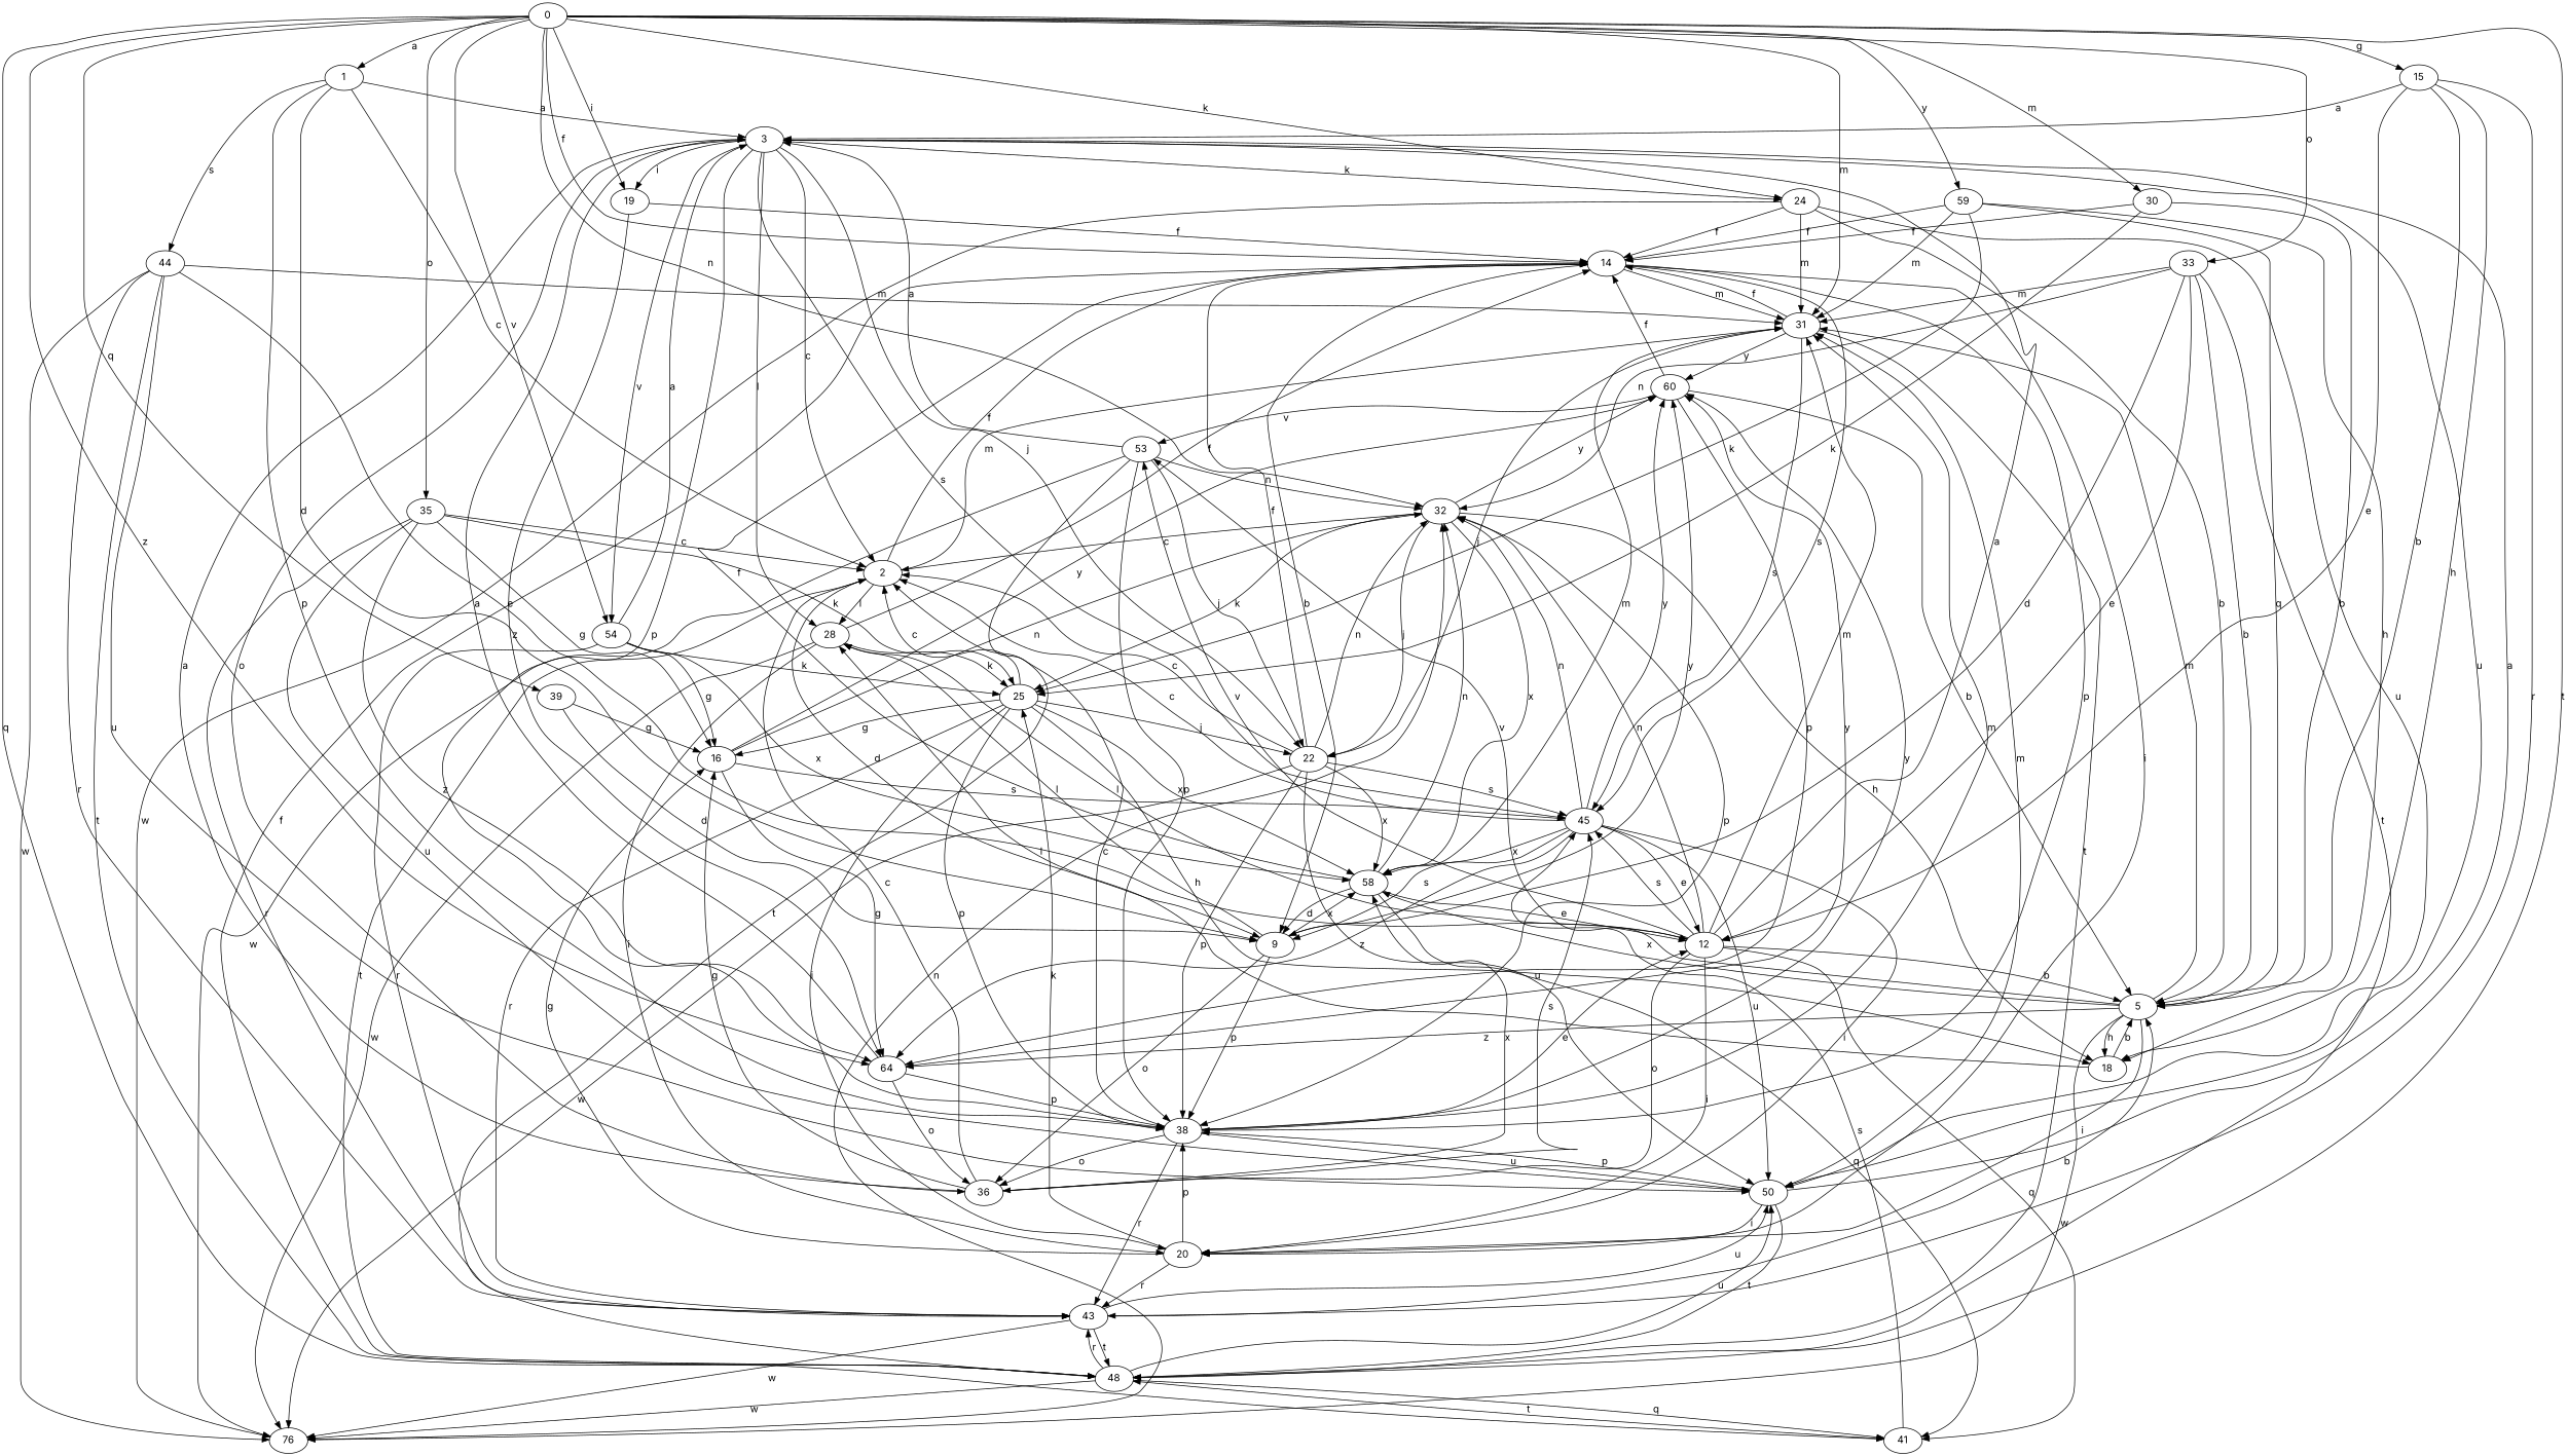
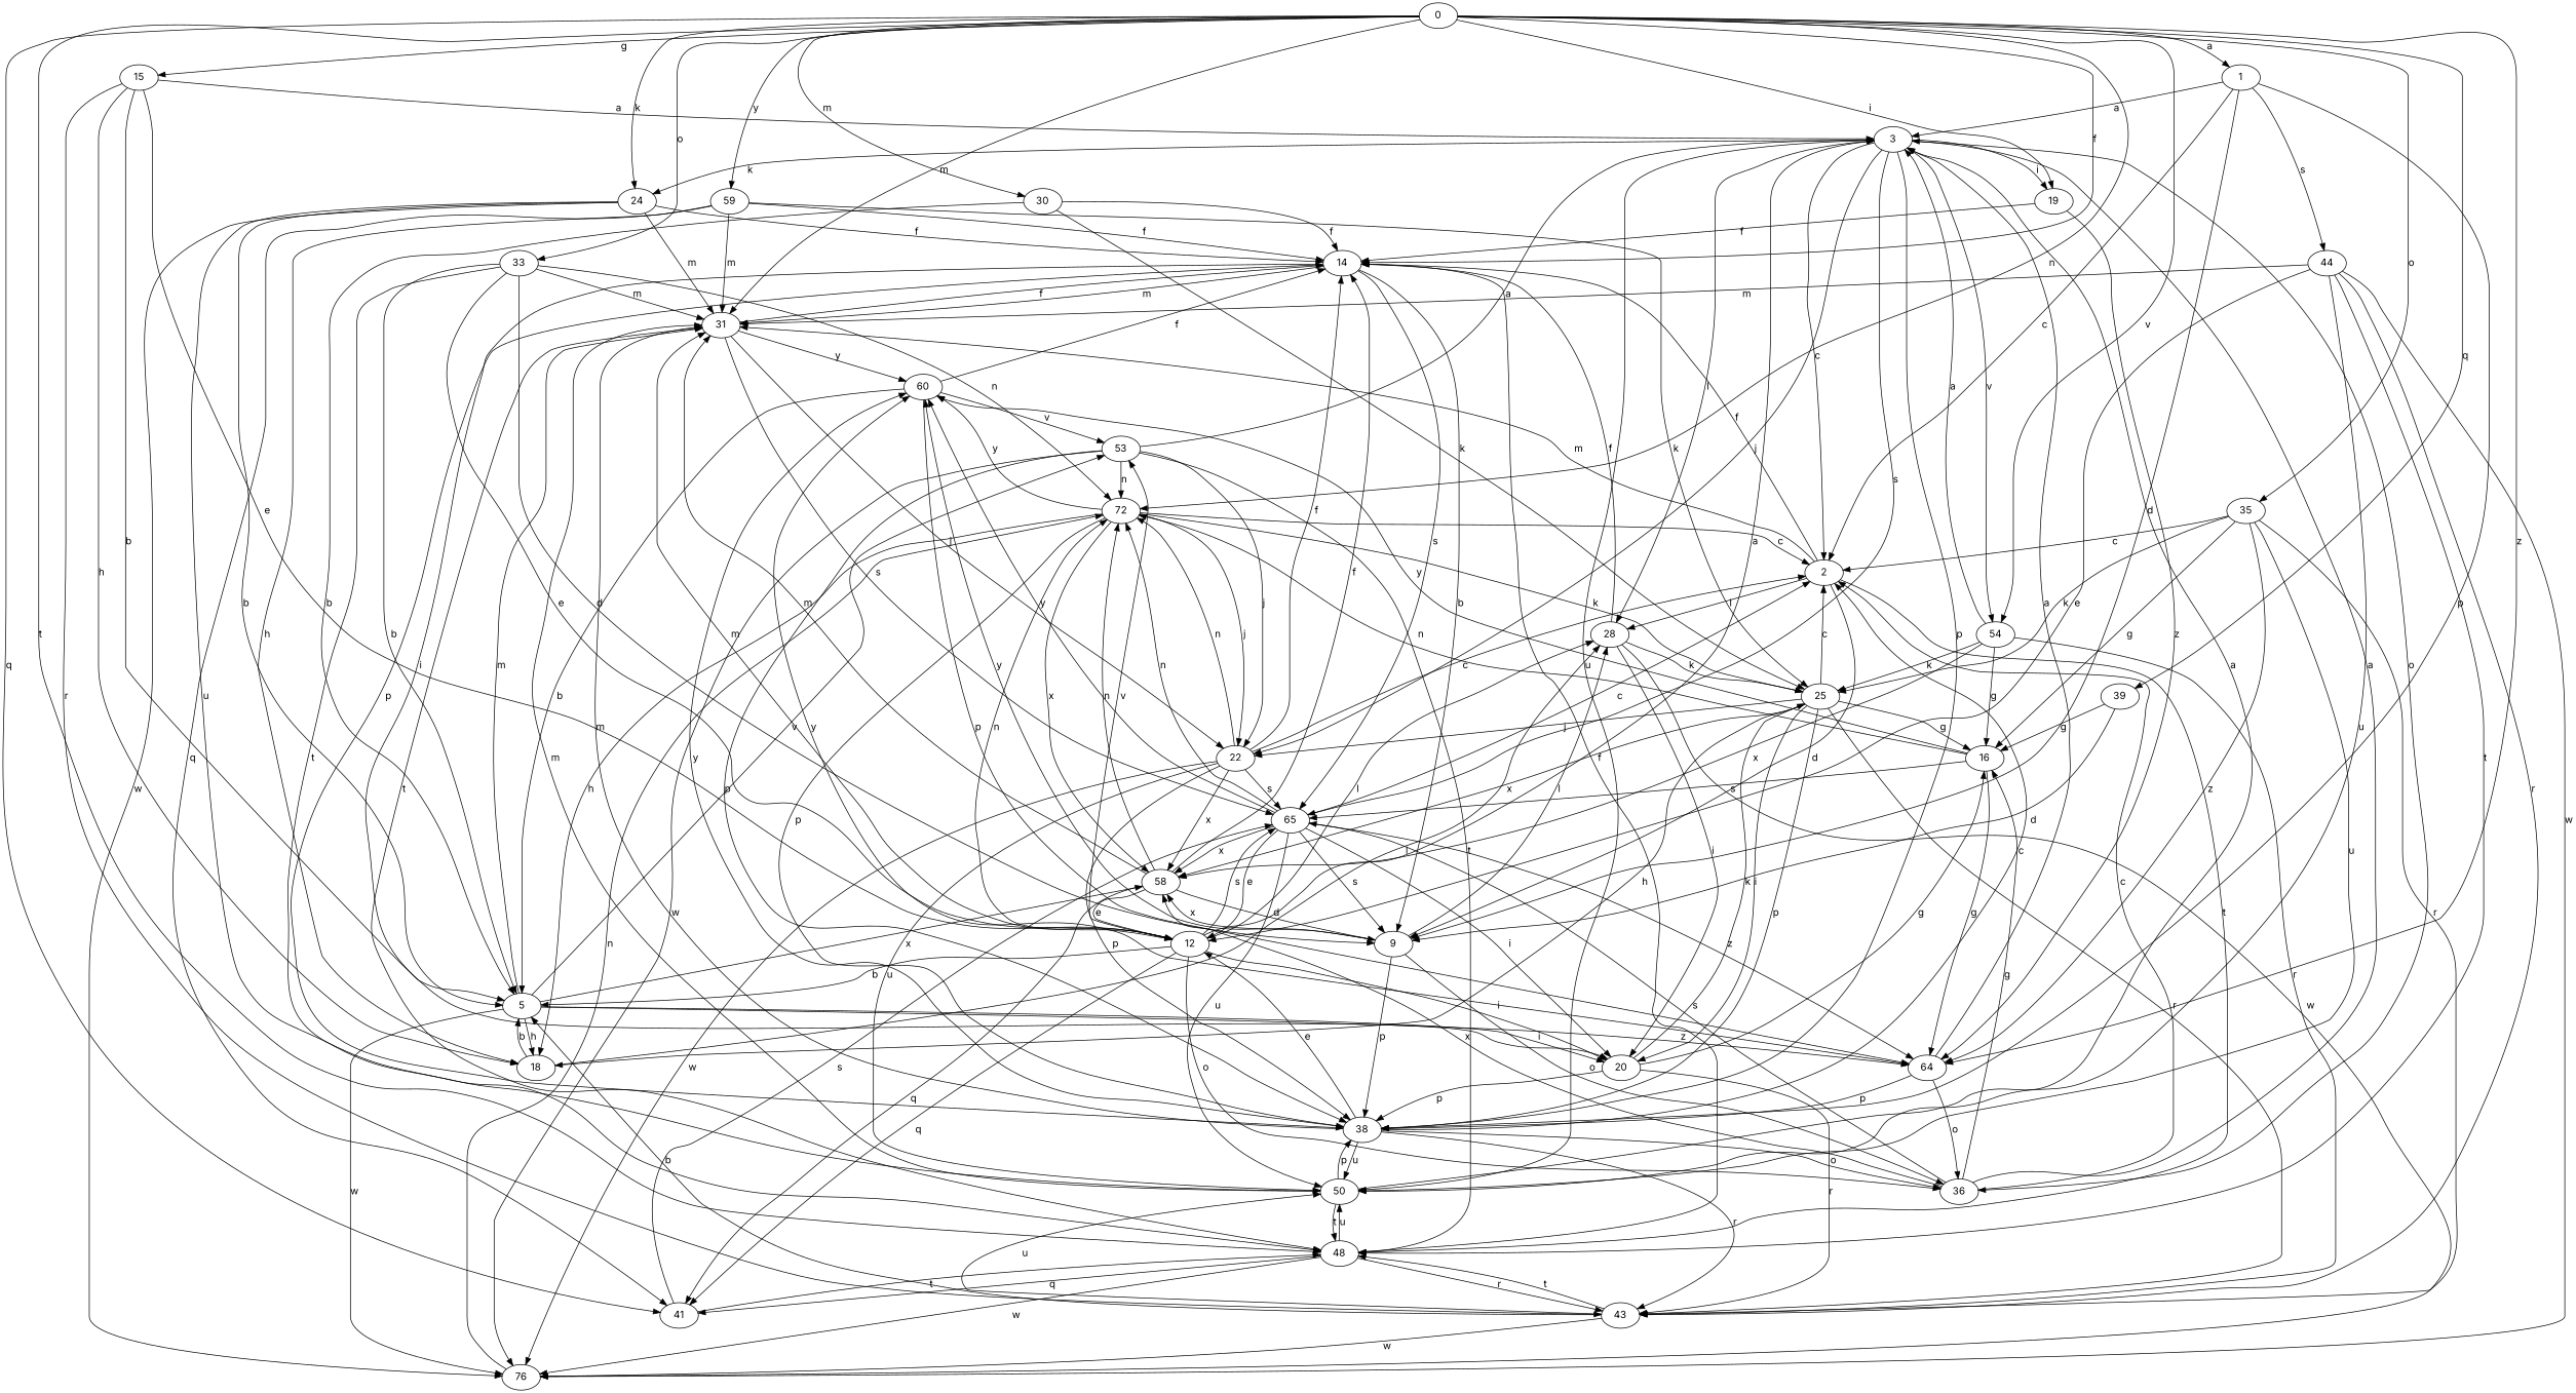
  strict digraph {
    fontname=Inter
    node [fontname=Inter]
    edge [fontname=Inter]
    0
    1
    14
    15
    19
    24
    30
    31
-   32
+   32 [label=72]
    33
    35
    39
    41
    48
    n15 [label=54]
    59
    64
    3
    n19 [label=2]
    9
    38
    44
-   45
+   45 [label=65]
    20
    5
    18
    12
    43
    50
    n30 [label=76]
    25
    22
    60
    58
    16
    36
    28
    53
    0 -> 1 [label=a]
    0 -> 14 [label=f]
    0 -> 15 [label=g]
    0 -> 19 [label=i]
    0 -> 24 [label=k]
    0 -> 30 [label=m]
    0 -> 31 [label=m]
    0 -> 32 [label=n]
    0 -> 33 [label=o]
    0 -> 35 [label=o]
    0 -> 39 [label=q]
    0 -> 41 [label=q]
    0 -> 48 [label=t]
    0 -> n15 [label=v]
    0 -> 59 [label=y]
    0 -> 64 [label=z]
    1 -> 3 [label=a]
    1 -> n19 [label=c]
    1 -> 9 [label=d]
    1 -> 38 [label=p]
    1 -> 44 [label=s]
    14 -> 31 [label=m]
    14 -> 9 [label=b]
    14 -> 38 [label=p]
    14 -> 45 [label=s]
    14 -> 20 [label=i]
    15 -> 3 [label=a]
    15 -> 5 [label=b]
    15 -> 18 [label=h]
    15 -> 12 [label=e]
    15 -> 43 [label=r]
    19 -> 14 [label=f]
    19 -> 64 [label=z]
    24 -> 14 [label=f]
    24 -> 31 [label=m]
    24 -> 5 [label=b]
    24 -> 50 [label=u]
    24 -> n30 [label=w]
    30 -> 14 [label=f]
    30 -> 5 [label=b]
    30 -> 25 [label=k]
    31 -> 14 [label=f]
    31 -> 48 [label=t]
    31 -> 45 [label=s]
    31 -> 22 [label=j]
    31 -> 60 [label=y]
    32 -> n19 [label=c]
    32 -> 38 [label=p]
    32 -> 18 [label=h]
    32 -> 25 [label=k]
    32 -> 22 [label=j]
    32 -> 60 [label=y]
    32 -> 58 [label=x]
    33 -> 31 [label=m]
    33 -> 32 [label=n]
    33 -> 48 [label=t]
    33 -> 9 [label=d]
    33 -> 5 [label=b]
    33 -> 12 [label=e]
    35 -> 64 [label=z]
    35 -> n19 [label=c]
    35 -> 43 [label=r]
    35 -> 50 [label=u]
    35 -> 25 [label=k]
    35 -> 16 [label=g]
    39 -> 9 [label=d]
    39 -> 16 [label=g]
    41 -> 48 [label=t]
    41 -> 45 [label=s]
    48 -> 14 [label=f]
    48 -> 41 [label=q]
    48 -> 43 [label=r]
    48 -> 50 [label=u]
    48 -> n30 [label=w]
    n15 -> 3 [label=a]
    n15 -> 43 [label=r]
    n15 -> 25 [label=k]
    n15 -> 58 [label=x]
    n15 -> 16 [label=g]
    59 -> 14 [label=f]
    59 -> 31 [label=m]
-   59 -> 5 [label=q]
+   59 -> 41 [label=q]
    59 -> 18 [label=h]
    59 -> 25 [label=k]
    64 -> 3 [label=a]
    64 -> 38 [label=p]
    64 -> 60 [label=y]
    64 -> 36 [label=o]
    3 -> 19 [label=i]
    3 -> 24 [label=k]
    3 -> n15 [label=v]
    3 -> n19 [label=c]
    3 -> 38 [label=p]
    3 -> 45 [label=s]
    3 -> 50 [label=u]
    3 -> 22 [label=j]
    3 -> 36 [label=o]
    3 -> 28 [label=l]
    n19 -> 14 [label=f]
    n19 -> 31 [label=m]
    n19 -> 48 [label=t]
    n19 -> 9 [label=d]
    n19 -> 28 [label=l]
    9 -> 38 [label=p]
    9 -> 60 [label=y]
    9 -> 58 [label=x]
    9 -> 36 [label=o]
    9 -> 28 [label=l]
    38 -> 31 [label=m]
    38 -> n19 [label=c]
    38 -> 12 [label=e]
    38 -> 43 [label=r]
    38 -> 50 [label=u]
    38 -> 60 [label=y]
    38 -> 36 [label=o]
    44 -> 31 [label=m]
    44 -> 48 [label=t]
    44 -> 12 [label=e]
    44 -> 43 [label=r]
    44 -> 50 [label=u]
    44 -> n30 [label=w]
    45 -> 32 [label=n]
    45 -> 64 [label=z]
    45 -> n19 [label=c]
    45 -> 9 [label=s]
    45 -> 20 [label=i]
    45 -> 12 [label=e]
    45 -> 50 [label=u]
    45 -> 60 [label=y]
    45 -> 58 [label=x]
    20 -> 38 [label=p]
    20 -> 43 [label=r]
    20 -> 25 [label=k]
    20 -> 16 [label=g]
    5 -> 31 [label=m]
    5 -> 64 [label=z]
    5 -> 20 [label=i]
    5 -> 18 [label=h]
    5 -> n30 [label=w]
    5 -> 58 [label=x]
    5 -> 53 [label=v]
    18 -> 5 [label=b]
    18 -> 28 [label=l]
    12 -> 31 [label=m]
    12 -> 32 [label=n]
    12 -> 41 [label=q]
    12 -> 3 [label=a]
    12 -> 45 [label=s]
    12 -> 20 [label=i]
    12 -> 5 [label=b]
    12 -> 36 [label=o]
    12 -> 28 [label=l]
    12 -> 53 [label=v]
    43 -> 48 [label=t]
    43 -> 5 [label=b]
    43 -> 50 [label=u]
    43 -> n30 [label=w]
    50 -> 31 [label=m]
    50 -> 48 [label=t]
    50 -> 3 [label=a]
    50 -> 38 [label=p]
-   50 -> 20 [label=i]
    n30 -> 32 [label=n]
    25 -> n19 [label=c]
    25 -> 38 [label=p]
    25 -> 20 [label=i]
    25 -> 18 [label=h]
    25 -> 43 [label=r]
    25 -> 22 [label=j]
    25 -> 58 [label=x]
    25 -> 16 [label=g]
    22 -> 14 [label=f]
    22 -> 32 [label=n]
    22 -> n19 [label=c]
    22 -> 38 [label=p]
    22 -> 45 [label=s]
    22 -> 50 [label=u]
    22 -> n30 [label=w]
    22 -> 58 [label=x]
    60 -> 14 [label=f]
    60 -> 64 [label=p]
    60 -> 5 [label=b]
    60 -> 53 [label=v]
    58 -> 14 [label=f]
    58 -> 31 [label=m]
    58 -> 32 [label=n]
    58 -> 41 [label=q]
    58 -> 9 [label=d]
    58 -> 12 [label=e]
    16 -> 32 [label=n]
    16 -> 64 [label=g]
    16 -> 45 [label=s]
    16 -> 60 [label=y]
    36 -> 3 [label=a]
    36 -> n19 [label=c]
    36 -> 45 [label=s]
    36 -> 58 [label=x]
    36 -> 16 [label=g]
    28 -> 14 [label=f]
    28 -> 20 [label=i]
    28 -> n30 [label=w]
    28 -> 25 [label=k]
    53 -> 32 [label=n]
    53 -> 48 [label=t]
    53 -> 3 [label=a]
    53 -> 38 [label=p]
    53 -> n30 [label=w]
    53 -> 22 [label=j]
  }
